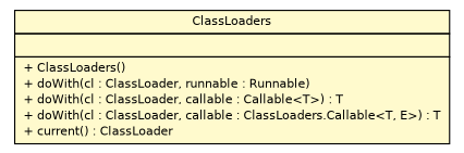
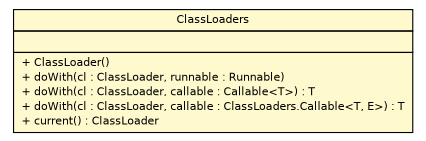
  digraph {
    nodesep=0.25
    ranksep=0.5
-   n1 [fontcolor=black fontname=Helvetica fontsize=10.0 label=<<table title="sorcer.util.ClassLoaders" border="0" cellborder="1" cellspacing="0" cellpadding="2" port="p" bgcolor="lemonChiffon" href="./ClassLoaders.html"> 		<tr><td><table border="0" cellspacing="0" cellpadding="1"> <tr><td align="center" balign="center"> ClassLoaders </td></tr> 		</table></td></tr> 		<tr><td><table border="0" cellspacing="0" cellpadding="1"> <tr><td align="left" balign="left">  </td></tr> 		</table></td></tr> 		<tr><td><table border="0" cellspacing="0" cellpadding="1"> <tr><td align="left" balign="left"> + ClassLoaders() </td></tr> <tr><td align="left" balign="left"> + doWith(cl : ClassLoader, runnable : Runnable) </td></tr> <tr><td align="left" balign="left"> + doWith(cl : ClassLoader, callable : Callable&lt;T&gt;) : T </td></tr> <tr><td align="left" balign="left"> + doWith(cl : ClassLoader, callable : ClassLoaders.Callable&lt;T, E&gt;) : T </td></tr> <tr><td align="left" balign="left"> + current() : ClassLoader </td></tr> 		</table></td></tr> 		</table>> shape=plaintext]
+   n1 [fontcolor=black fontname=Helvetica fontsize=10.0 label=<<table title="sorcer.util.ClassLoaders" border="0" cellborder="1" cellspacing="0" cellpadding="2" port="p" bgcolor="lemonChiffon" href="./ClassLoaders.html"> 		<tr><td><table border="0" cellspacing="0" cellpadding="1"> <tr><td align="center" balign="center"> ClassLoaders </td></tr> 		</table></td></tr> 		<tr><td><table border="0" cellspacing="0" cellpadding="1"> <tr><td align="left" balign="left">  </td></tr> 		</table></td></tr> 		<tr><td><table border="0" cellspacing="0" cellpadding="1"> <tr><td align="left" balign="left"> + ClassLoader() </td></tr> <tr><td align="left" balign="left"> + doWith(cl : ClassLoader, runnable : Runnable) </td></tr> <tr><td align="left" balign="left"> + doWith(cl : ClassLoader, callable : Callable&lt;T&gt;) : T </td></tr> <tr><td align="left" balign="left"> + doWith(cl : ClassLoader, callable : ClassLoaders.Callable&lt;T, E&gt;) : T </td></tr> <tr><td align="left" balign="left"> + current() : ClassLoader </td></tr> 		</table></td></tr> 		</table>> shape=plaintext]
  }
